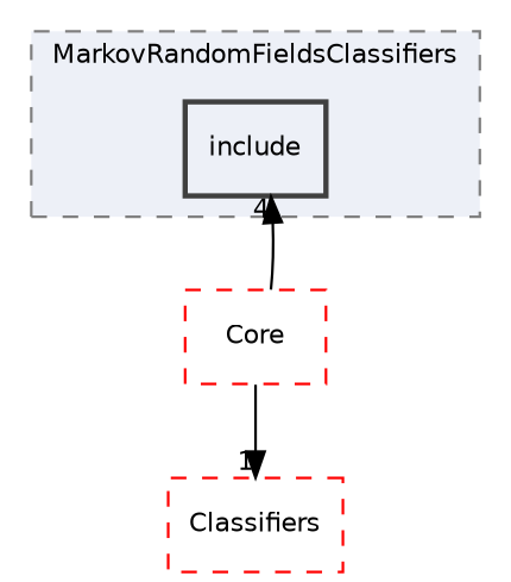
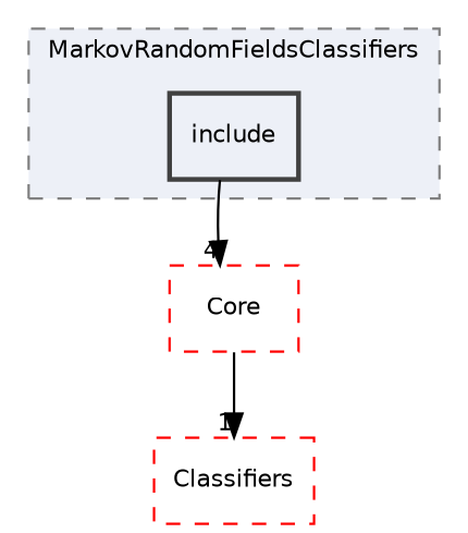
  digraph {
    compound=true
    node [color=red fillcolor="#edf0f7" fontname=Helvetica fontsize=10 shape=box style="dashed,"]
    edge [fontname=Helvetica fontsize=10 labeldistance=1.5 labelfontname=Helvetica labelfontsize=10]
    n1 [color=grey25 label=include style="filled,bold,"]
    n2 [label=Core]
    n3 [label=Classifiers]
    subgraph cluster_1 {
      bgcolor="#edf0f7"
      fontname=Helvetica
      fontsize=10
      label=MarkovRandomFieldsClassifiers
      pencolor=grey50
      style="filled,dashed,"
      n1
    }
-   n2 -> n1 [headlabel=4]
+   n1 -> n2 [headlabel=4]
    n2 -> n3 [headlabel=1]
  }
